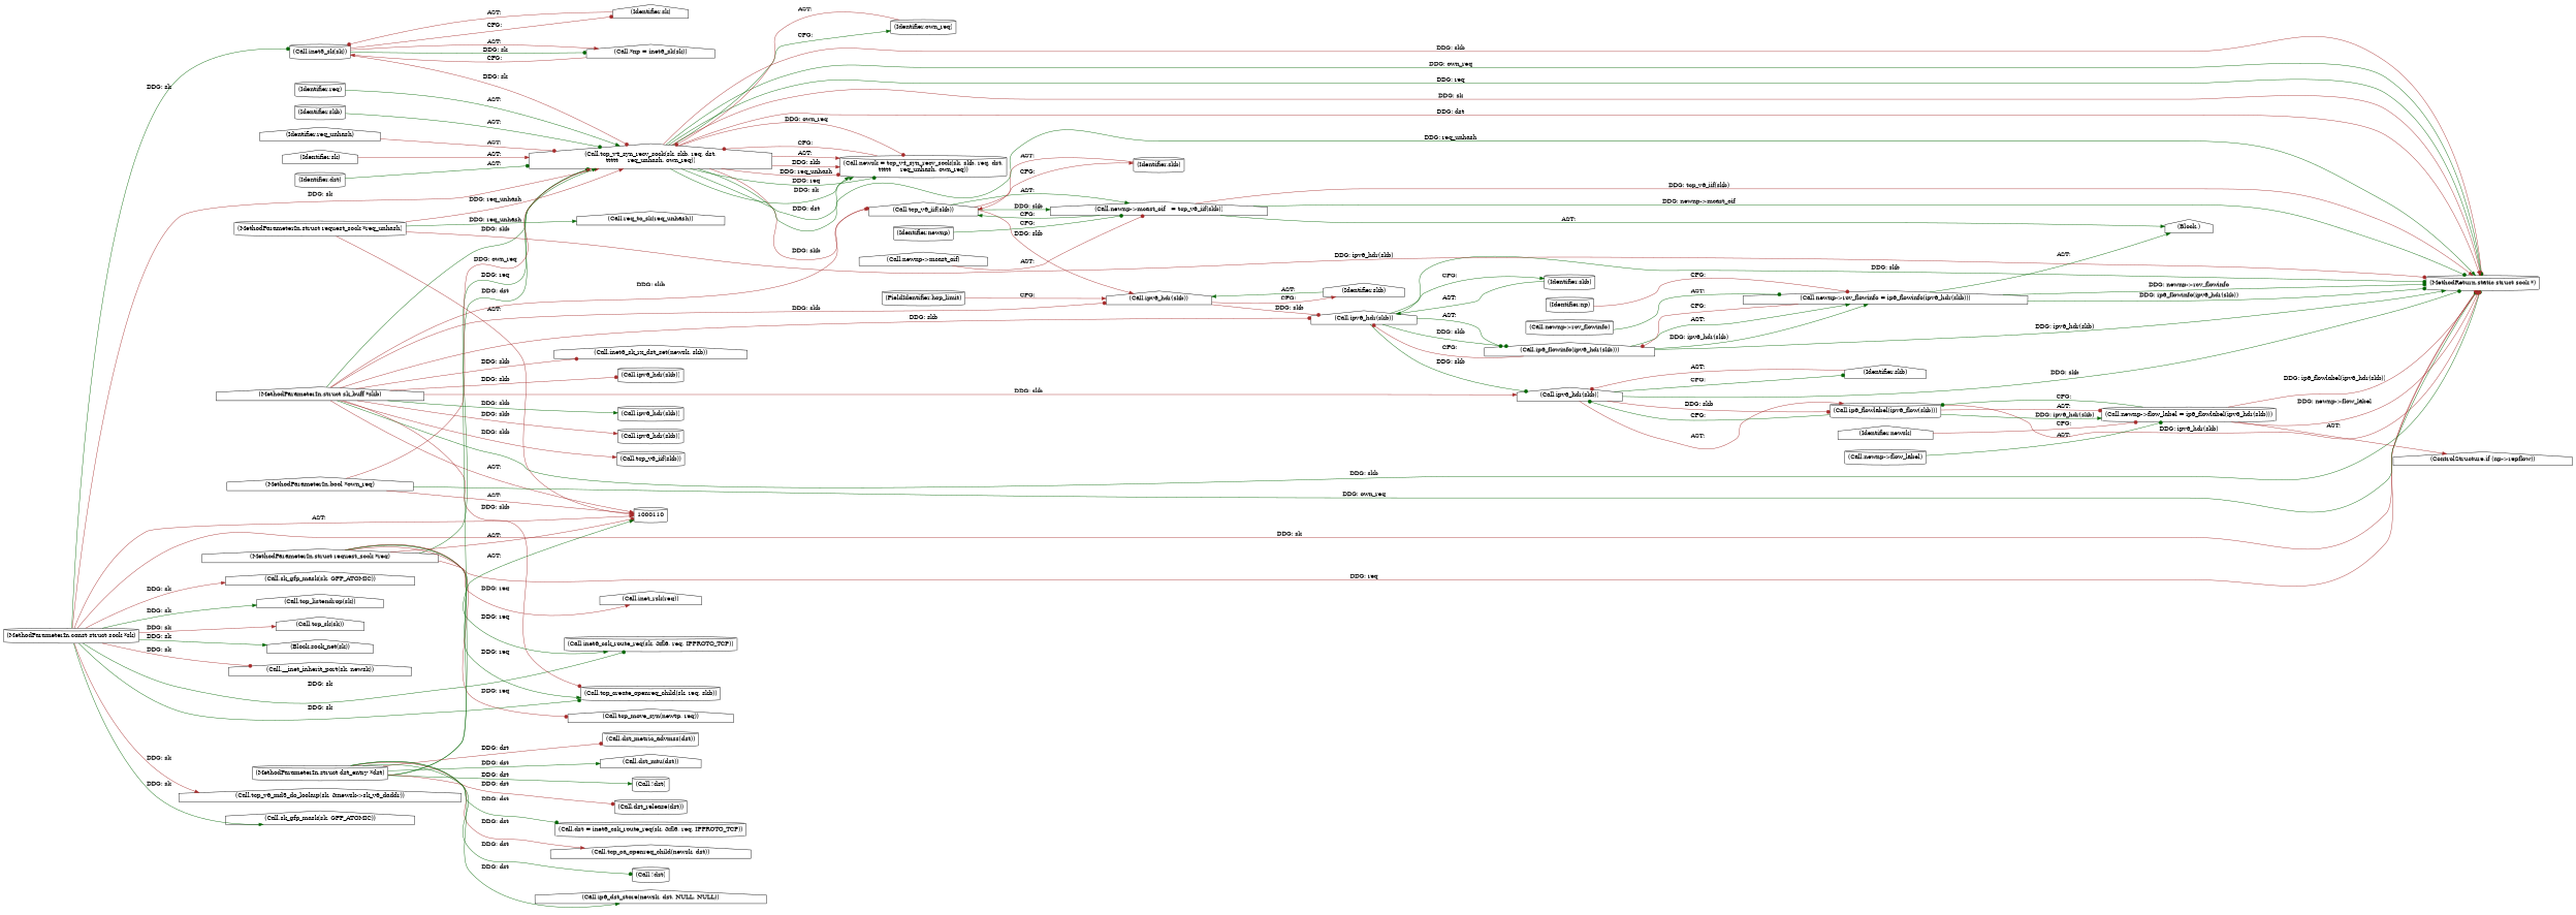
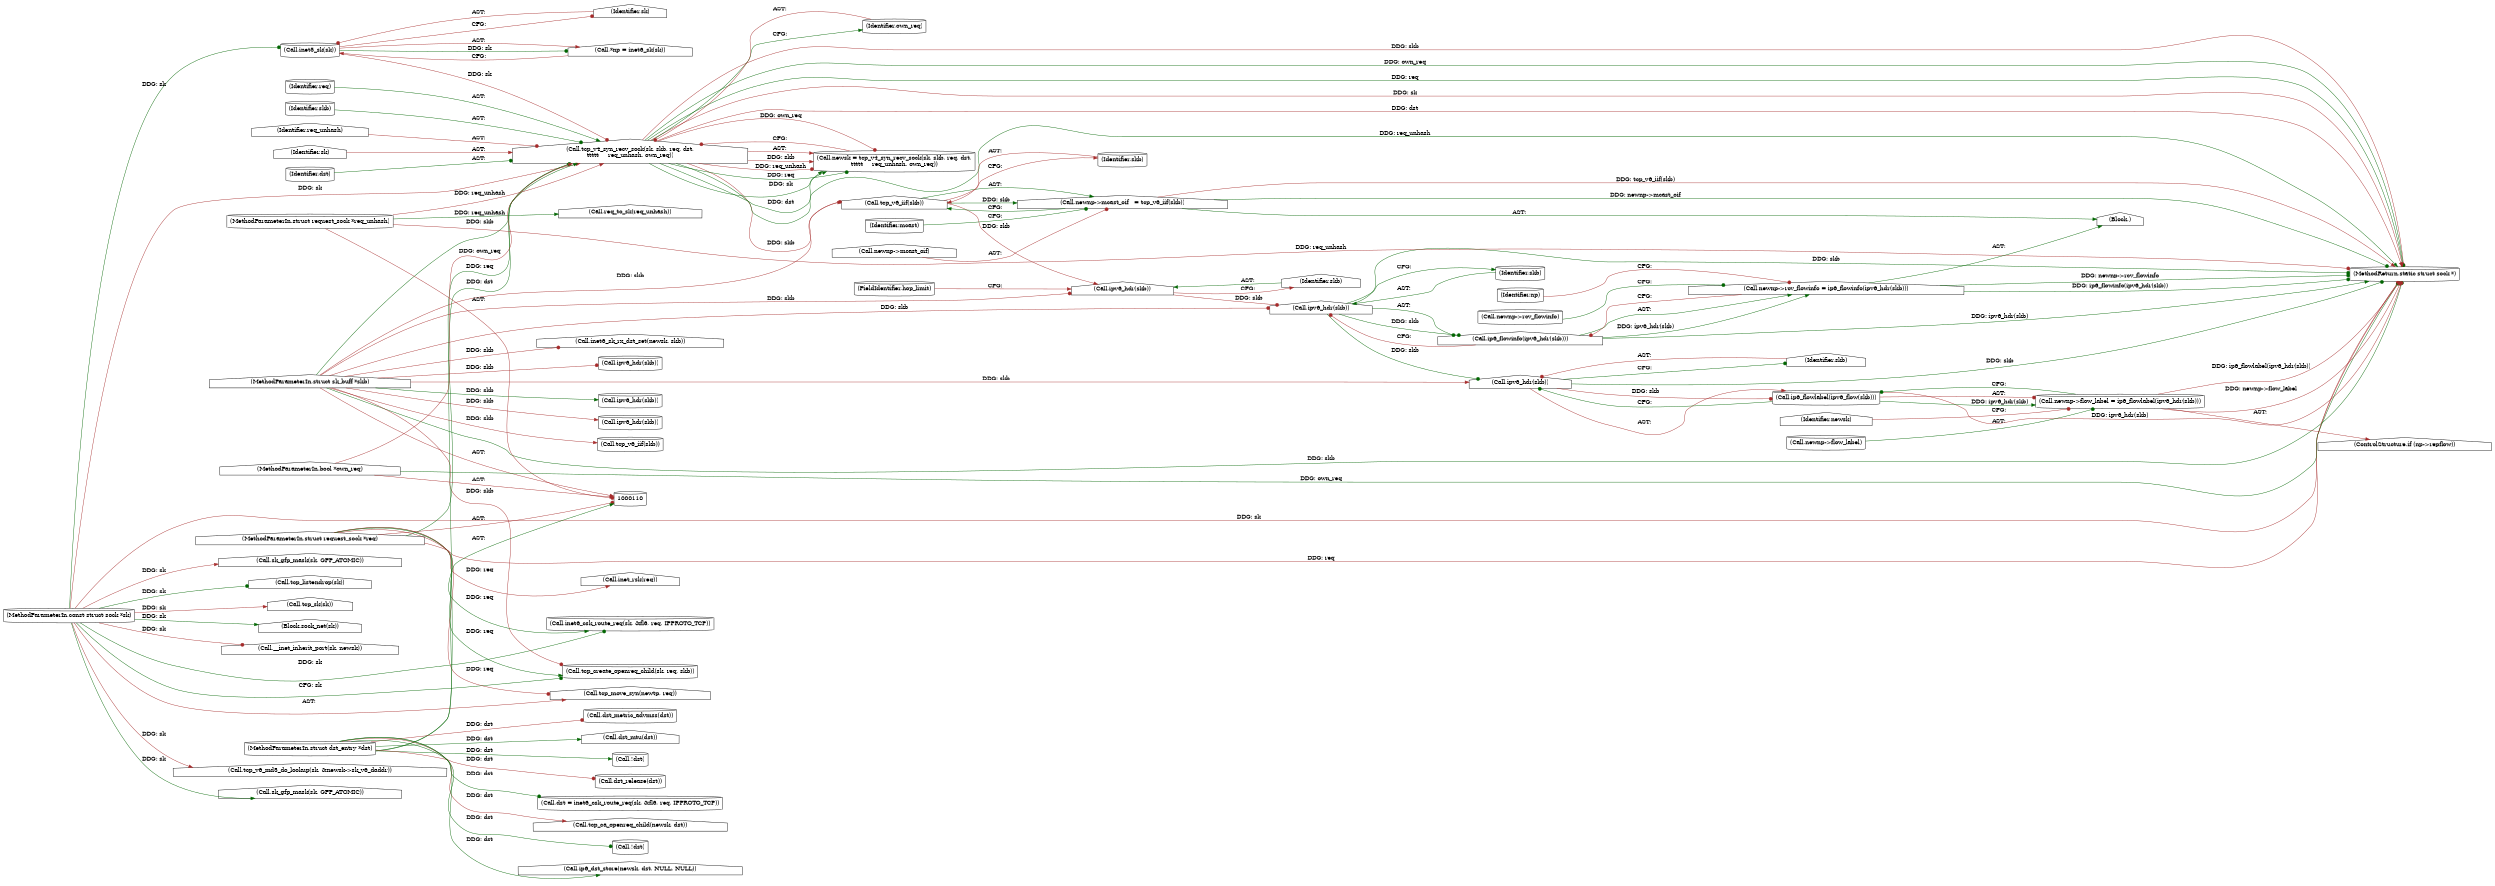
  digraph {
    rankdir=LR
    node [shape=house]
    edge [arrowhead=normal color=brown]
    n1 [label="(Call,tcp_v6_iif(skb))"]
    n2 [label="(Call,newnp->mcast_oif   = tcp_v6_iif(skb))"]
    n3 [label="(Call,ipv6_hdr(skb))"]
    n4 [label="(Identifier,skb)" shape=cylinder]
    n5 [label="(MethodReturn,static struct sock *)" shape=cylinder]
    n6 [label="(Block,)"]
    n7 [label="(Call,ipv6_hdr(skb))"]
    n8 [label="(Identifier,skb)"]
    n9 [label="(Call,tcp_v4_syn_recv_sock(sk, skb, req, dst,\n\t\t\t\t\t     req_unhash, own_req))"]
    n10 [label="(Call,newsk = tcp_v4_syn_recv_sock(sk, skb, req, dst,\n\t\t\t\t\t     req_unhash, own_req))" shape=cylinder]
    n11 [label="(Identifier,own_req)" shape=cylinder]
    n12 [label="(Call,inet5_sk(sk))" shape=cylinder]
    n13 [label="(Identifier,sk)"]
    n14 [label="(Call,*np = inet6_sk(sk))"]
    n15 [label="(MethodParameterIn,const struct sock *sk)" shape=cylinder]
    n16 [label="(Call,sk_gfp_mask(sk, GFP_ATOMIC))"]
    n17 [label="(Call,tcp_listendrop(sk))"]
    n18 [label="(Call,tcp_sk(sk))"]
    n19 [label="(Block,sock_net(sk))"]
    n20 [label="(Call,__inet_inherit_port(sk, newsk))"]
    n21 [label="(Call,tcp_create_openreq_child(sk, req, skb))" shape=cylinder]
    n22 [label="(Call,tcp_v6_md5_do_lookup(sk, &newsk->sk_v6_daddr))"]
    n23 [label="(Call,inet6_csk_route_req(sk, &fl6, req, IPPROTO_TCP))" shape=cylinder]
    n24 [label="(Call,sk_gfp_mask(sk, GFP_ATOMIC))"]
    1000110 [shape=cylinder]
    n26 [label="(MethodParameterIn,struct sk_buff *skb)"]
    n27 [label="(Call,ipv6_hdr(skb))"]
    n28 [label="(Call,ipv6_hdr(skb))" shape=cylinder]
    n29 [label="(Call,tcp_v6_iif(skb))" shape=cylinder]
    n30 [label="(Call,inet6_sk_rx_dst_set(newsk, skb))"]
    n31 [label="(Call,ipv6_hdr(skb))" shape=cylinder]
    n32 [label="(Call,ipv6_hdr(skb))" shape=cylinder]
    n33 [label="(Call,ip6_flowinfo(ipv6_hdr(skb)))"]
    n34 [label="(Identifier,skb)" shape=cylinder]
    n35 [label="(Call,ip6_flowlabel(ipv6_flow(skb)))" shape=cylinder]
    n36 [label="(Identifier,skb)"]
    n37 [label="(MethodParameterIn,struct request_sock *req)"]
    n38 [label="(Call,inet_rsk(req))"]
    n39 [label="(Call,tcp_move_syn(newtp, req))"]
    n40 [label="(MethodParameterIn,struct dst_entry *dst)" shape=cylinder]
    n41 [label="(Call,dst_metric_advmss(dst))" shape=cylinder]
    n42 [label="(Call,dst_mtu(dst))"]
    n43 [label="(Call,!dst)" shape=cylinder]
    n44 [label="(Call,dst_release(dst))" shape=cylinder]
    n45 [label="(Call,dst = inet6_csk_route_req(sk, &fl6, req, IPPROTO_TCP))" shape=cylinder]
    n46 [label="(Call,tcp_ca_openreq_child(newsk, dst))"]
    n47 [label="(Call,!dst)" shape=cylinder]
    n48 [label="(Call,ip6_dst_store(newsk, dst, NULL, NULL))"]
    n49 [label="(MethodParameterIn,struct request_sock *req_unhash)" shape=cylinder]
    n50 [label="(Call,req_to_sk(req_unhash))"]
    n51 [label="(MethodParameterIn,bool *own_req)"]
    n52 [label="(Call,newnp->rcv_flowinfo = ip6_flowinfo(ipv6_hdr(skb)))"]
    n53 [label="(Call,newnp->flow_label = ip6_flowlabel(ipv6_hdr(skb)))" shape=cylinder]
    n54 [label="(ControlStructure,if (np->repflow))"]
    n55 [label="(Identifier,newsk)"]
    n56 [label="(Identifier,req)" shape=cylinder]
-   n57 [label="(Identifier,newnp)" shape=cylinder]
+   n57 [label="(Identifier,mcast)" shape=cylinder]
    n58 [label="(Identifier,skb)" shape=cylinder]
    n59 [label="(Call,newnp->mcast_oif)"]
    n60 [label="(Identifier,np)" shape=cylinder]
    n61 [label="(Identifier,req_unhash)"]
    n62 [label="(Call,newnp->flow_label)" shape=cylinder]
    n63 [label="(Call,newnp->rcv_flowinfo)" shape=cylinder]
    n64 [label="(Identifier,sk)"]
    n65 [label="(FieldIdentifier,hop_limit)" shape=cylinder]
    n66 [label="(Identifier,dst)" shape=cylinder]
    n1 -> n2 [color=darkgreen label="AST: "]
    n1 -> n2 [color=darkgreen label="DDG: skb"]
    n1 -> n3 [label="DDG: skb"]
    n1 -> n4 [label="CFG: "]
    n2 -> n1 [color=darkgreen label="CFG: "]
    n2 -> n5 [arrowhead=dot color=darkgreen label="DDG: newnp->mcast_oif"]
    n2 -> n5 [label="DDG: tcp_v6_iif(skb)"]
    n2 -> n6 [color=darkgreen label="AST: "]
    n3 -> n7 [arrowhead=dot label="DDG: skb"]
    n3 -> n8 [label="CFG: "]
    n4 -> n1 [label="AST: "]
    n7 -> n5 [arrowhead=dot color=darkgreen label="DDG: skb"]
    n7 -> n27 [arrowhead=dot color=darkgreen label="DDG: skb"]
    n7 -> n33 [arrowhead=dot color=darkgreen label="AST: "]
    n7 -> n33 [arrowhead=dot color=darkgreen label="DDG: skb"]
    n7 -> n34 [color=darkgreen label="CFG: "]
    n8 -> n3 [color=darkgreen label="AST: "]
    n9 -> n1 [label="DDG: skb"]
    n9 -> n5 [arrowhead=dot label="DDG: skb"]
    n9 -> n5 [arrowhead=dot color=darkgreen label="DDG: own_req"]
    n9 -> n5 [arrowhead=dot color=darkgreen label="DDG: req"]
    n9 -> n5 [label="DDG: sk"]
    n9 -> n5 [label="DDG: dst"]
    n9 -> n5 [color=darkgreen label="DDG: req_unhash"]
    n9 -> n10 [label="AST: "]
    n9 -> n10 [label="DDG: skb"]
    n9 -> n10 [arrowhead=dot label="DDG: req_unhash"]
    n9 -> n10 [arrowhead=dot color=darkgreen label="DDG: req"]
    n9 -> n10 [color=darkgreen label="DDG: sk"]
    n9 -> n10 [color=darkgreen label="DDG: dst"]
    n9 -> n10 [arrowhead=dot label="DDG: own_req"]
    n9 -> n11 [color=darkgreen label="CFG: "]
    n10 -> n9 [arrowhead=dot label="CFG: "]
    n11 -> n9 [arrowhead=dot label="AST: "]
    n12 -> n9 [arrowhead=dot label="DDG: sk"]
    n12 -> n13 [arrowhead=dot label="CFG: "]
    n12 -> n14 [label="AST: "]
    n12 -> n14 [arrowhead=dot color=darkgreen label="DDG: sk"]
    n13 -> n12 [arrowhead=dot label="AST: "]
    n14 -> n12 [label="CFG: "]
    n15 -> n5 [arrowhead=dot label="DDG: sk"]
    n15 -> n9 [label="DDG: sk"]
    n15 -> n12 [arrowhead=dot color=darkgreen label="DDG: sk"]
    n15 -> n16 [label="DDG: sk"]
-   n15 -> n17 [color=darkgreen label="DDG: sk"]
+   n15 -> n17 [arrowhead=dot color=darkgreen label="DDG: sk"]
    n15 -> n18 [label="DDG: sk"]
    n15 -> n19 [color=darkgreen label="DDG: sk"]
    n15 -> n20 [arrowhead=dot label="DDG: sk"]
-   n15 -> n21 [arrowhead=dot color=darkgreen label="DDG: sk"]
+   n15 -> n21 [arrowhead=dot color=darkgreen label="CFG: sk"]
    n15 -> n22 [label="DDG: sk"]
    n15 -> n23 [arrowhead=dot color=darkgreen label="DDG: sk"]
    n15 -> n24 [color=darkgreen label="DDG: sk"]
-   n15 -> 1000110 [label="AST: "]
+   n15 -> n39 [label="AST: "]
    n26 -> n1 [arrowhead=dot label="DDG: skb"]
    n26 -> n3 [arrowhead=dot label="DDG: skb"]
    n26 -> n5 [arrowhead=dot color=darkgreen label="DDG: skb"]
    n26 -> n7 [arrowhead=dot label="DDG: skb"]
    n26 -> n9 [color=darkgreen label="DDG: skb"]
    n26 -> n21 [arrowhead=dot label="DDG: skb"]
    n26 -> 1000110 [label="AST: "]
    n26 -> n27 [label="DDG: skb"]
    n26 -> n28 [label="DDG: skb"]
    n26 -> n29 [label="DDG: skb"]
    n26 -> n30 [arrowhead=dot label="DDG: skb"]
    n26 -> n31 [arrowhead=dot label="DDG: skb"]
    n26 -> n32 [color=darkgreen label="DDG: skb"]
    n27 -> n5 [arrowhead=dot color=darkgreen label="DDG: skb"]
    n27 -> n35 [label="AST: "]
    n27 -> n35 [arrowhead=dot label="DDG: skb"]
    n27 -> n36 [arrowhead=dot color=darkgreen label="CFG: "]
    n33 -> n5 [color=darkgreen label="DDG: ipv6_hdr(skb)"]
    n33 -> n7 [arrowhead=dot label="CFG: "]
    n33 -> n52 [color=darkgreen label="AST: "]
    n33 -> n52 [color=darkgreen label="DDG: ipv6_hdr(skb)"]
    n34 -> n7 [color=darkgreen label="AST: "]
    n35 -> n5 [arrowhead=dot label="DDG: ipv6_hdr(skb)"]
    n35 -> n27 [arrowhead=dot color=darkgreen label="CFG: "]
    n35 -> n53 [arrowhead=dot label="AST: "]
    n35 -> n53 [color=darkgreen label="DDG: ipv6_hdr(skb)"]
    n36 -> n27 [arrowhead=dot label="AST: "]
    n37 -> n5 [arrowhead=dot label="DDG: req"]
    n37 -> n9 [color=darkgreen label="DDG: req"]
    n37 -> n21 [color=darkgreen label="DDG: req"]
    n37 -> n23 [color=darkgreen label="DDG: req"]
    n37 -> 1000110 [arrowhead=dot label="AST: "]
    n37 -> n38 [label="DDG: req"]
    n37 -> n39 [arrowhead=dot label="DDG: req"]
    n40 -> n9 [arrowhead=dot color=darkgreen label="DDG: dst"]
    n40 -> 1000110 [color=darkgreen label="AST: "]
    n40 -> n41 [arrowhead=dot label="DDG: dst"]
    n40 -> n42 [color=darkgreen label="DDG: dst"]
    n40 -> n43 [color=darkgreen label="DDG: dst"]
    n40 -> n44 [arrowhead=dot label="DDG: dst"]
    n40 -> n45 [arrowhead=dot color=darkgreen label="DDG: dst"]
    n40 -> n46 [label="DDG: dst"]
    n40 -> n47 [arrowhead=dot color=darkgreen label="DDG: dst"]
    n40 -> n48 [color=darkgreen label="DDG: dst"]
-   n49 -> n5 [arrowhead=dot label="DDG: ipv6_hdr(skb)"]
+   n49 -> n5 [arrowhead=dot label="DDG: req_unhash"]
    n49 -> n9 [label="DDG: req_unhash"]
    n49 -> 1000110 [arrowhead=dot label="AST: "]
    n49 -> n50 [color=darkgreen label="DDG: req_unhash"]
    n51 -> n5 [color=darkgreen label="DDG: own_req"]
    n51 -> n9 [label="DDG: own_req"]
    n51 -> 1000110 [label="AST: "]
    n52 -> n5 [arrowhead=dot color=darkgreen label="DDG: ip6_flowinfo(ipv6_hdr(skb))"]
    n52 -> n5 [arrowhead=dot color=darkgreen label="DDG: newnp->rcv_flowinfo"]
    n52 -> n6 [color=darkgreen label="AST: "]
    n52 -> n33 [arrowhead=dot label="CFG: "]
    n53 -> n5 [arrowhead=dot label="DDG: ip6_flowlabel(ipv6_hdr(skb))"]
    n53 -> n5 [label="DDG: newnp->flow_label"]
    n53 -> n35 [arrowhead=dot color=darkgreen label="CFG: "]
    n53 -> n54 [label="AST: "]
    n55 -> n53 [arrowhead=dot label="CFG: "]
    n56 -> n9 [color=darkgreen label="AST: "]
    n57 -> n2 [arrowhead=dot color=darkgreen label="CFG: "]
    n58 -> n9 [arrowhead=dot color=darkgreen label="AST: "]
    n59 -> n2 [arrowhead=dot label="AST: "]
    n60 -> n52 [arrowhead=dot label="CFG: "]
    n61 -> n9 [arrowhead=dot label="AST: "]
    n62 -> n53 [arrowhead=dot color=darkgreen label="AST: "]
-   n63 -> n52 [arrowhead=dot color=darkgreen label="AST: "]
+   n63 -> n52 [arrowhead=dot color=darkgreen label="CFG: "]
    n64 -> n9 [label="AST: "]
    n65 -> n3 [label="CFG: "]
    n66 -> n9 [arrowhead=dot color=darkgreen label="AST: "]
  }
